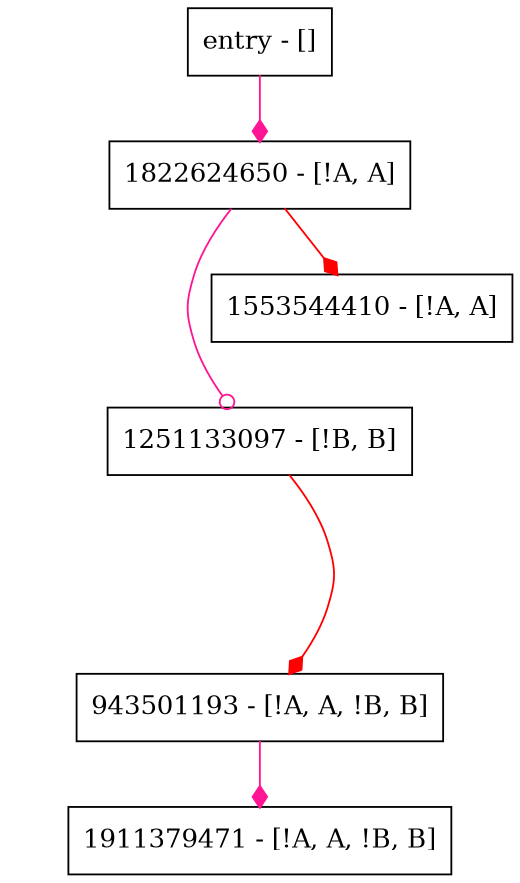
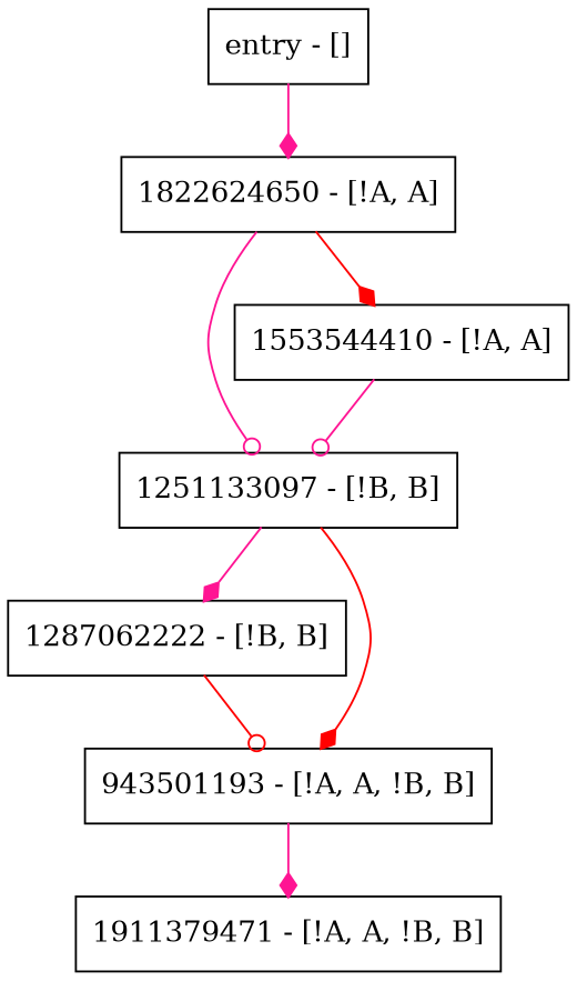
  digraph {
    node [shape=record]
    edge [arrowhead=diamond color=deeppink]
    n1 [label="entry - []"]
    n2 [label="1822624650 - [!A, A]"]
    n3 [label="1251133097 - [!B, B]"]
    n4 [label="1553544410 - [!A, A]"]
+   n5 [label="1287062222 - [!B, B]"]
    n6 [label="943501193 - [!A, A, !B, B]"]
    n7 [label="1911379471 - [!A, A, !B, B]"]
    n1 -> n2
    n2 -> n3 [arrowhead=odot]
    n2 -> n4 [color=red]
+   n3 -> n5
    n3 -> n6 [color=red]
+   n4 -> n3 [arrowhead=odot]
+   n5 -> n6 [arrowhead=odot color=red]
    n6 -> n7
  }
